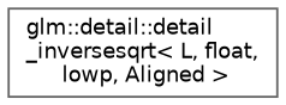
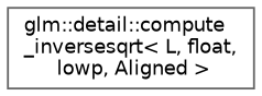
  digraph {
    rankdir=LR
-   n1 [color=grey40 fillcolor=white fontname=Helvetica fontsize=10 height=0.2 label="glm::detail::detail\l_inversesqrt\< L, float,\l lowp, Aligned \>" shape=box style=filled width=0.4]
+   n1 [color=grey40 fillcolor=white fontname=Helvetica fontsize=10 height=0.2 label="glm::detail::compute\l_inversesqrt\< L, float,\l lowp, Aligned \>" shape=box style=filled width=0.4]
  }
